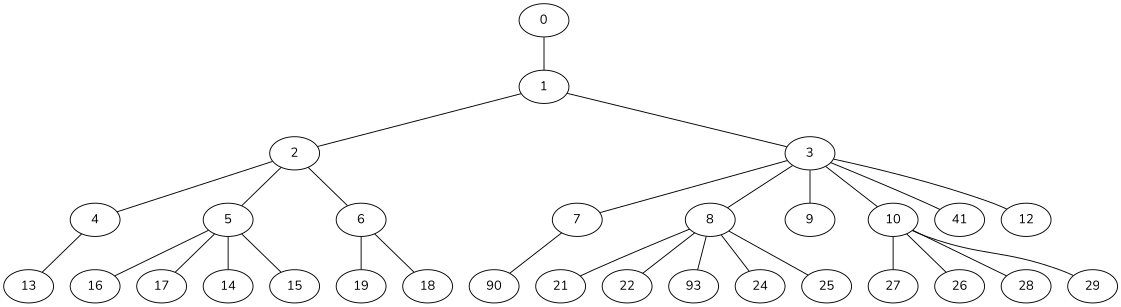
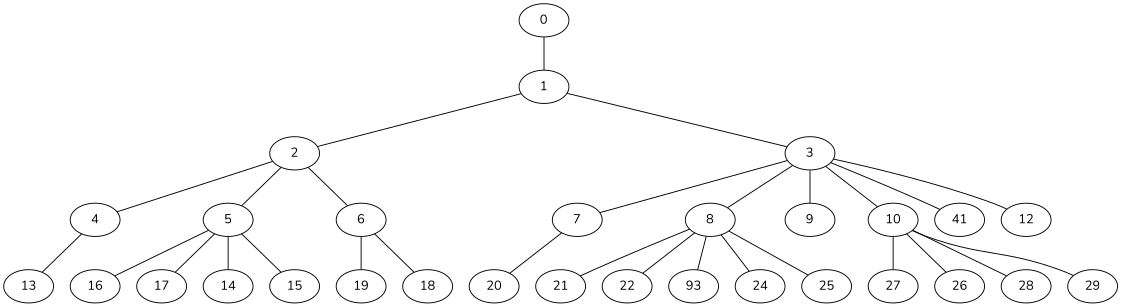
  graph {
    fontname=Nunito
    node [fontname=Nunito]
    edge [fontname=Nunito]
    0
    1
    2
    3
    4
    5
    6
    7
    8
    9
    10
    n12 [label=41]
    12
    13
    16
    17
    14
    15
    19
    18
-   20 [label=90]
+   20
    21
    22
    n24 [label=93]
    24
    25
    27
    26
    28
    29
    0 -- 1
    1 -- 2
    1 -- 3
    2 -- 4
    2 -- 5
    2 -- 6
    3 -- 7
    3 -- 8
    3 -- 9
    3 -- 10
    3 -- n12
    3 -- 12
    4 -- 13
    5 -- 16
    5 -- 17
    5 -- 14
    5 -- 15
    6 -- 19
    6 -- 18
    7 -- 20
    8 -- 21
    8 -- 22
    8 -- n24
    8 -- 24
    8 -- 25
    10 -- 27
    10 -- 26
    10 -- 28
    10 -- 29
  }
